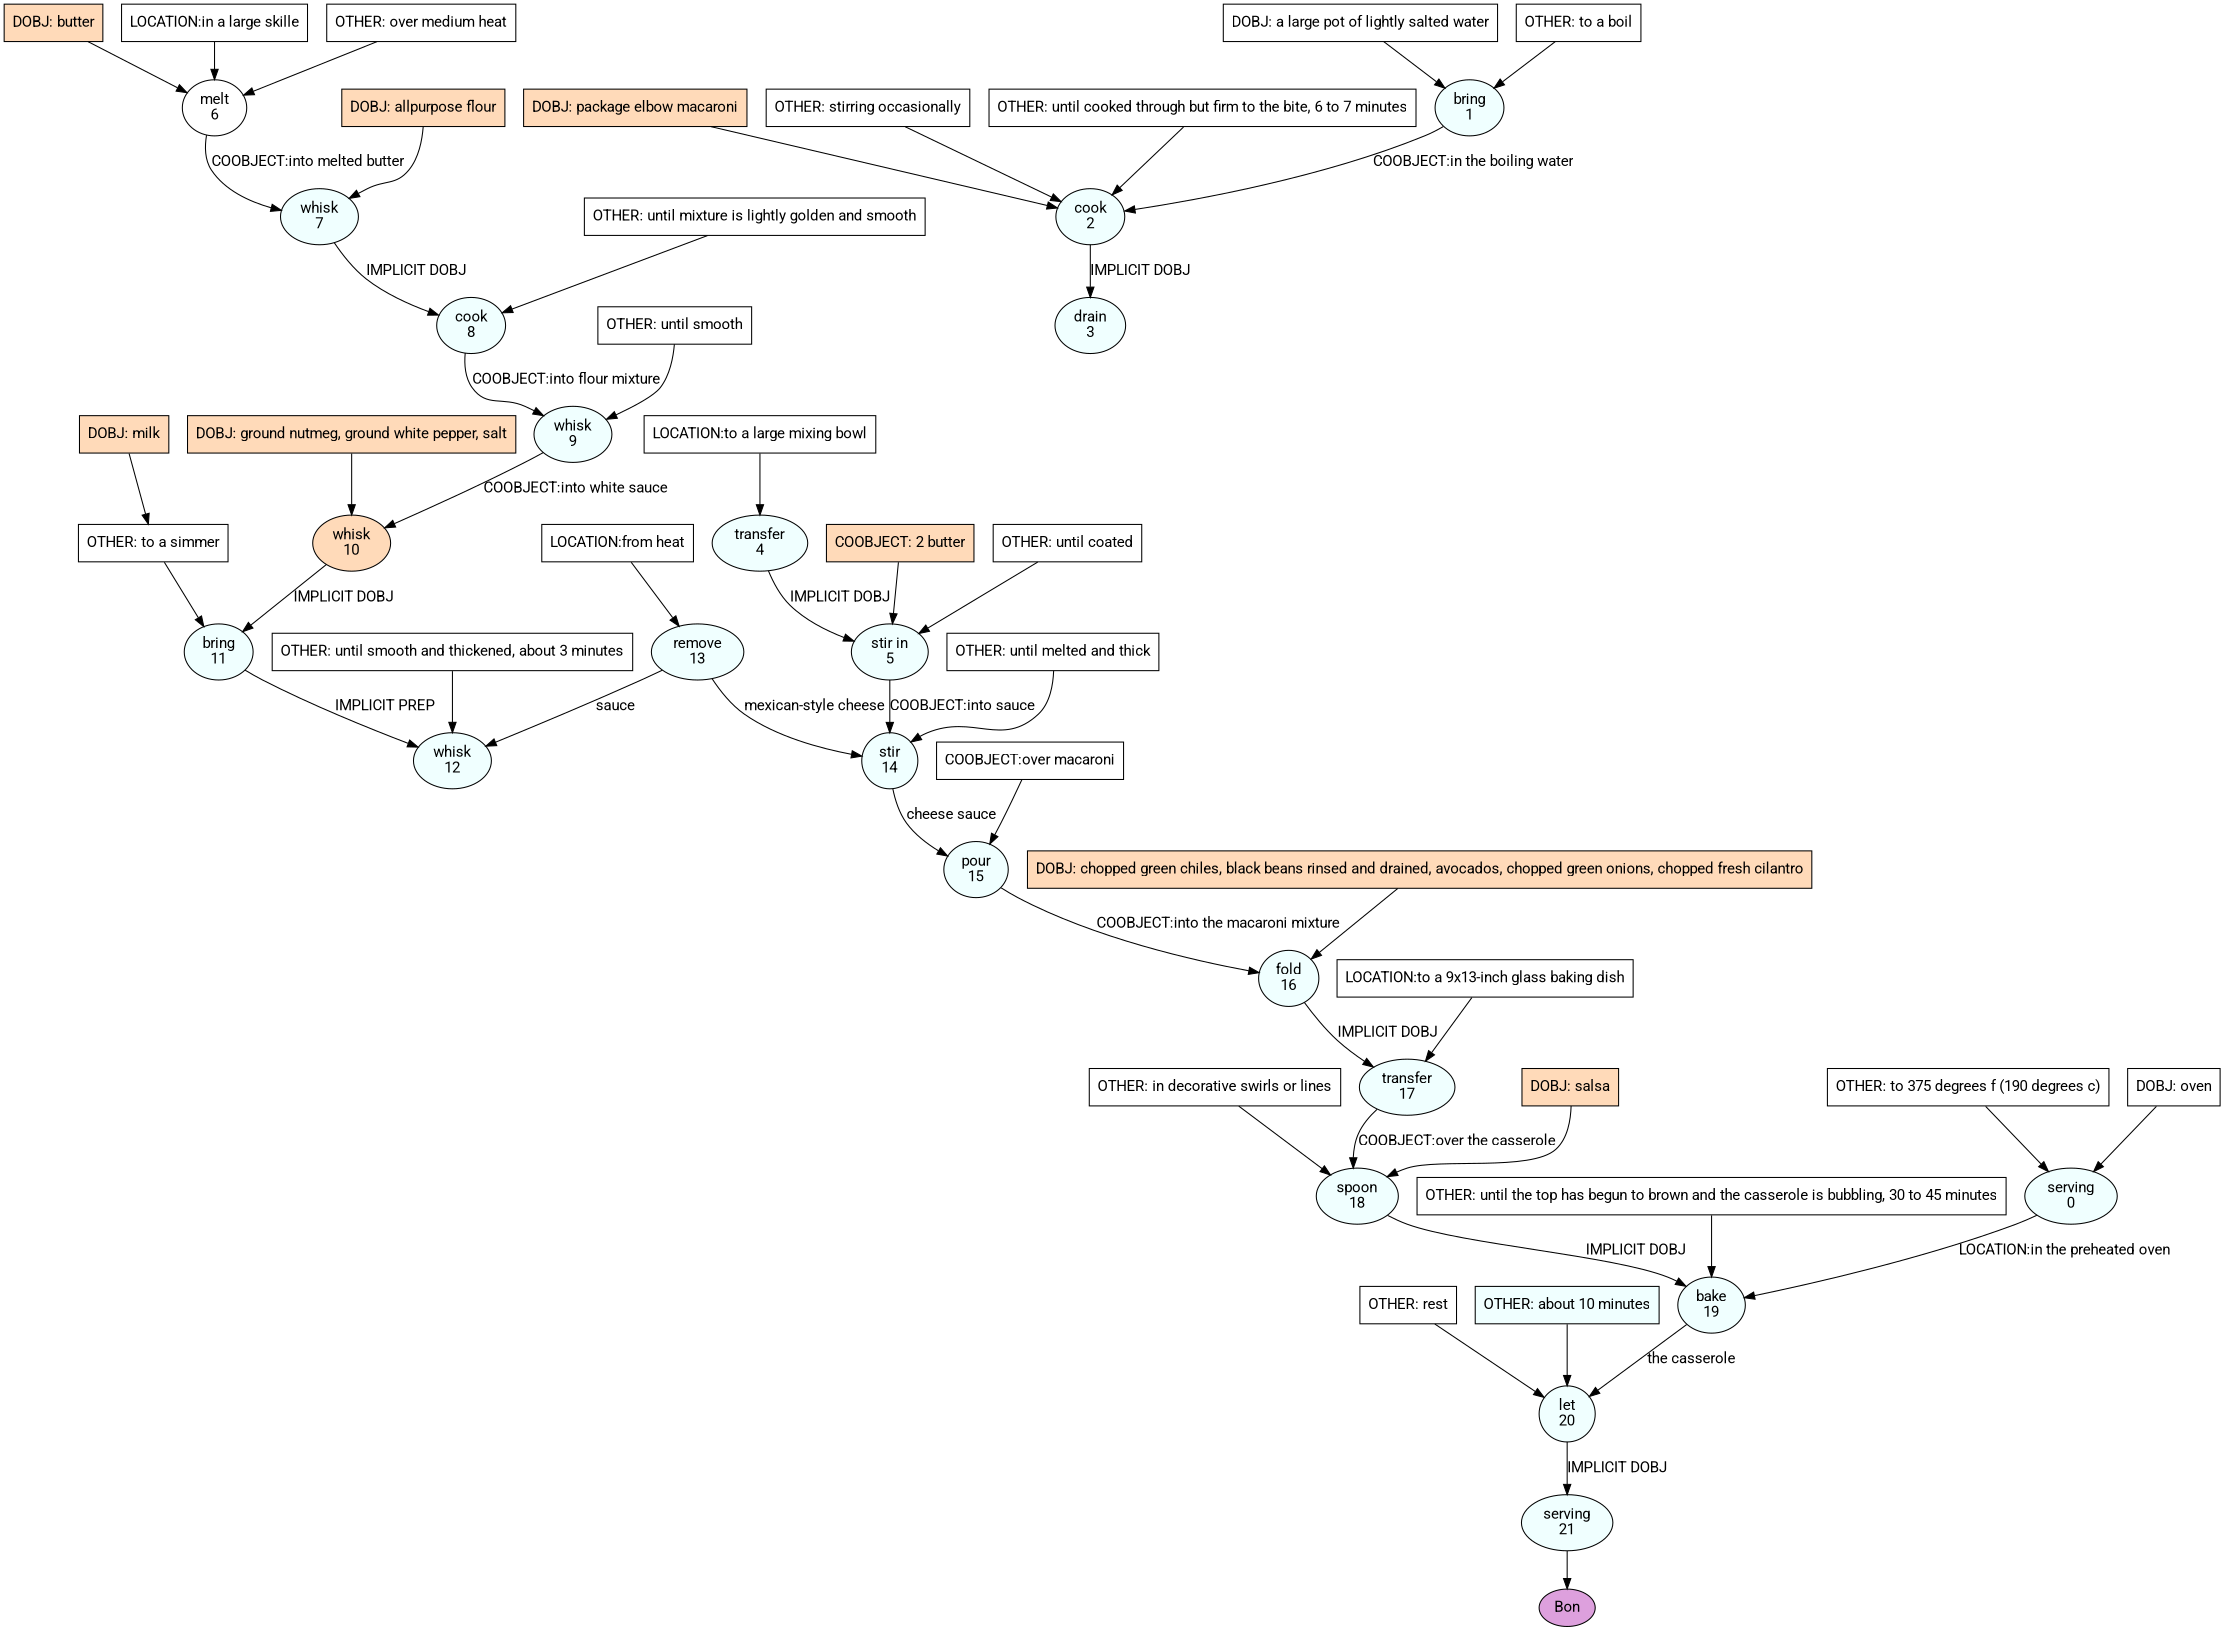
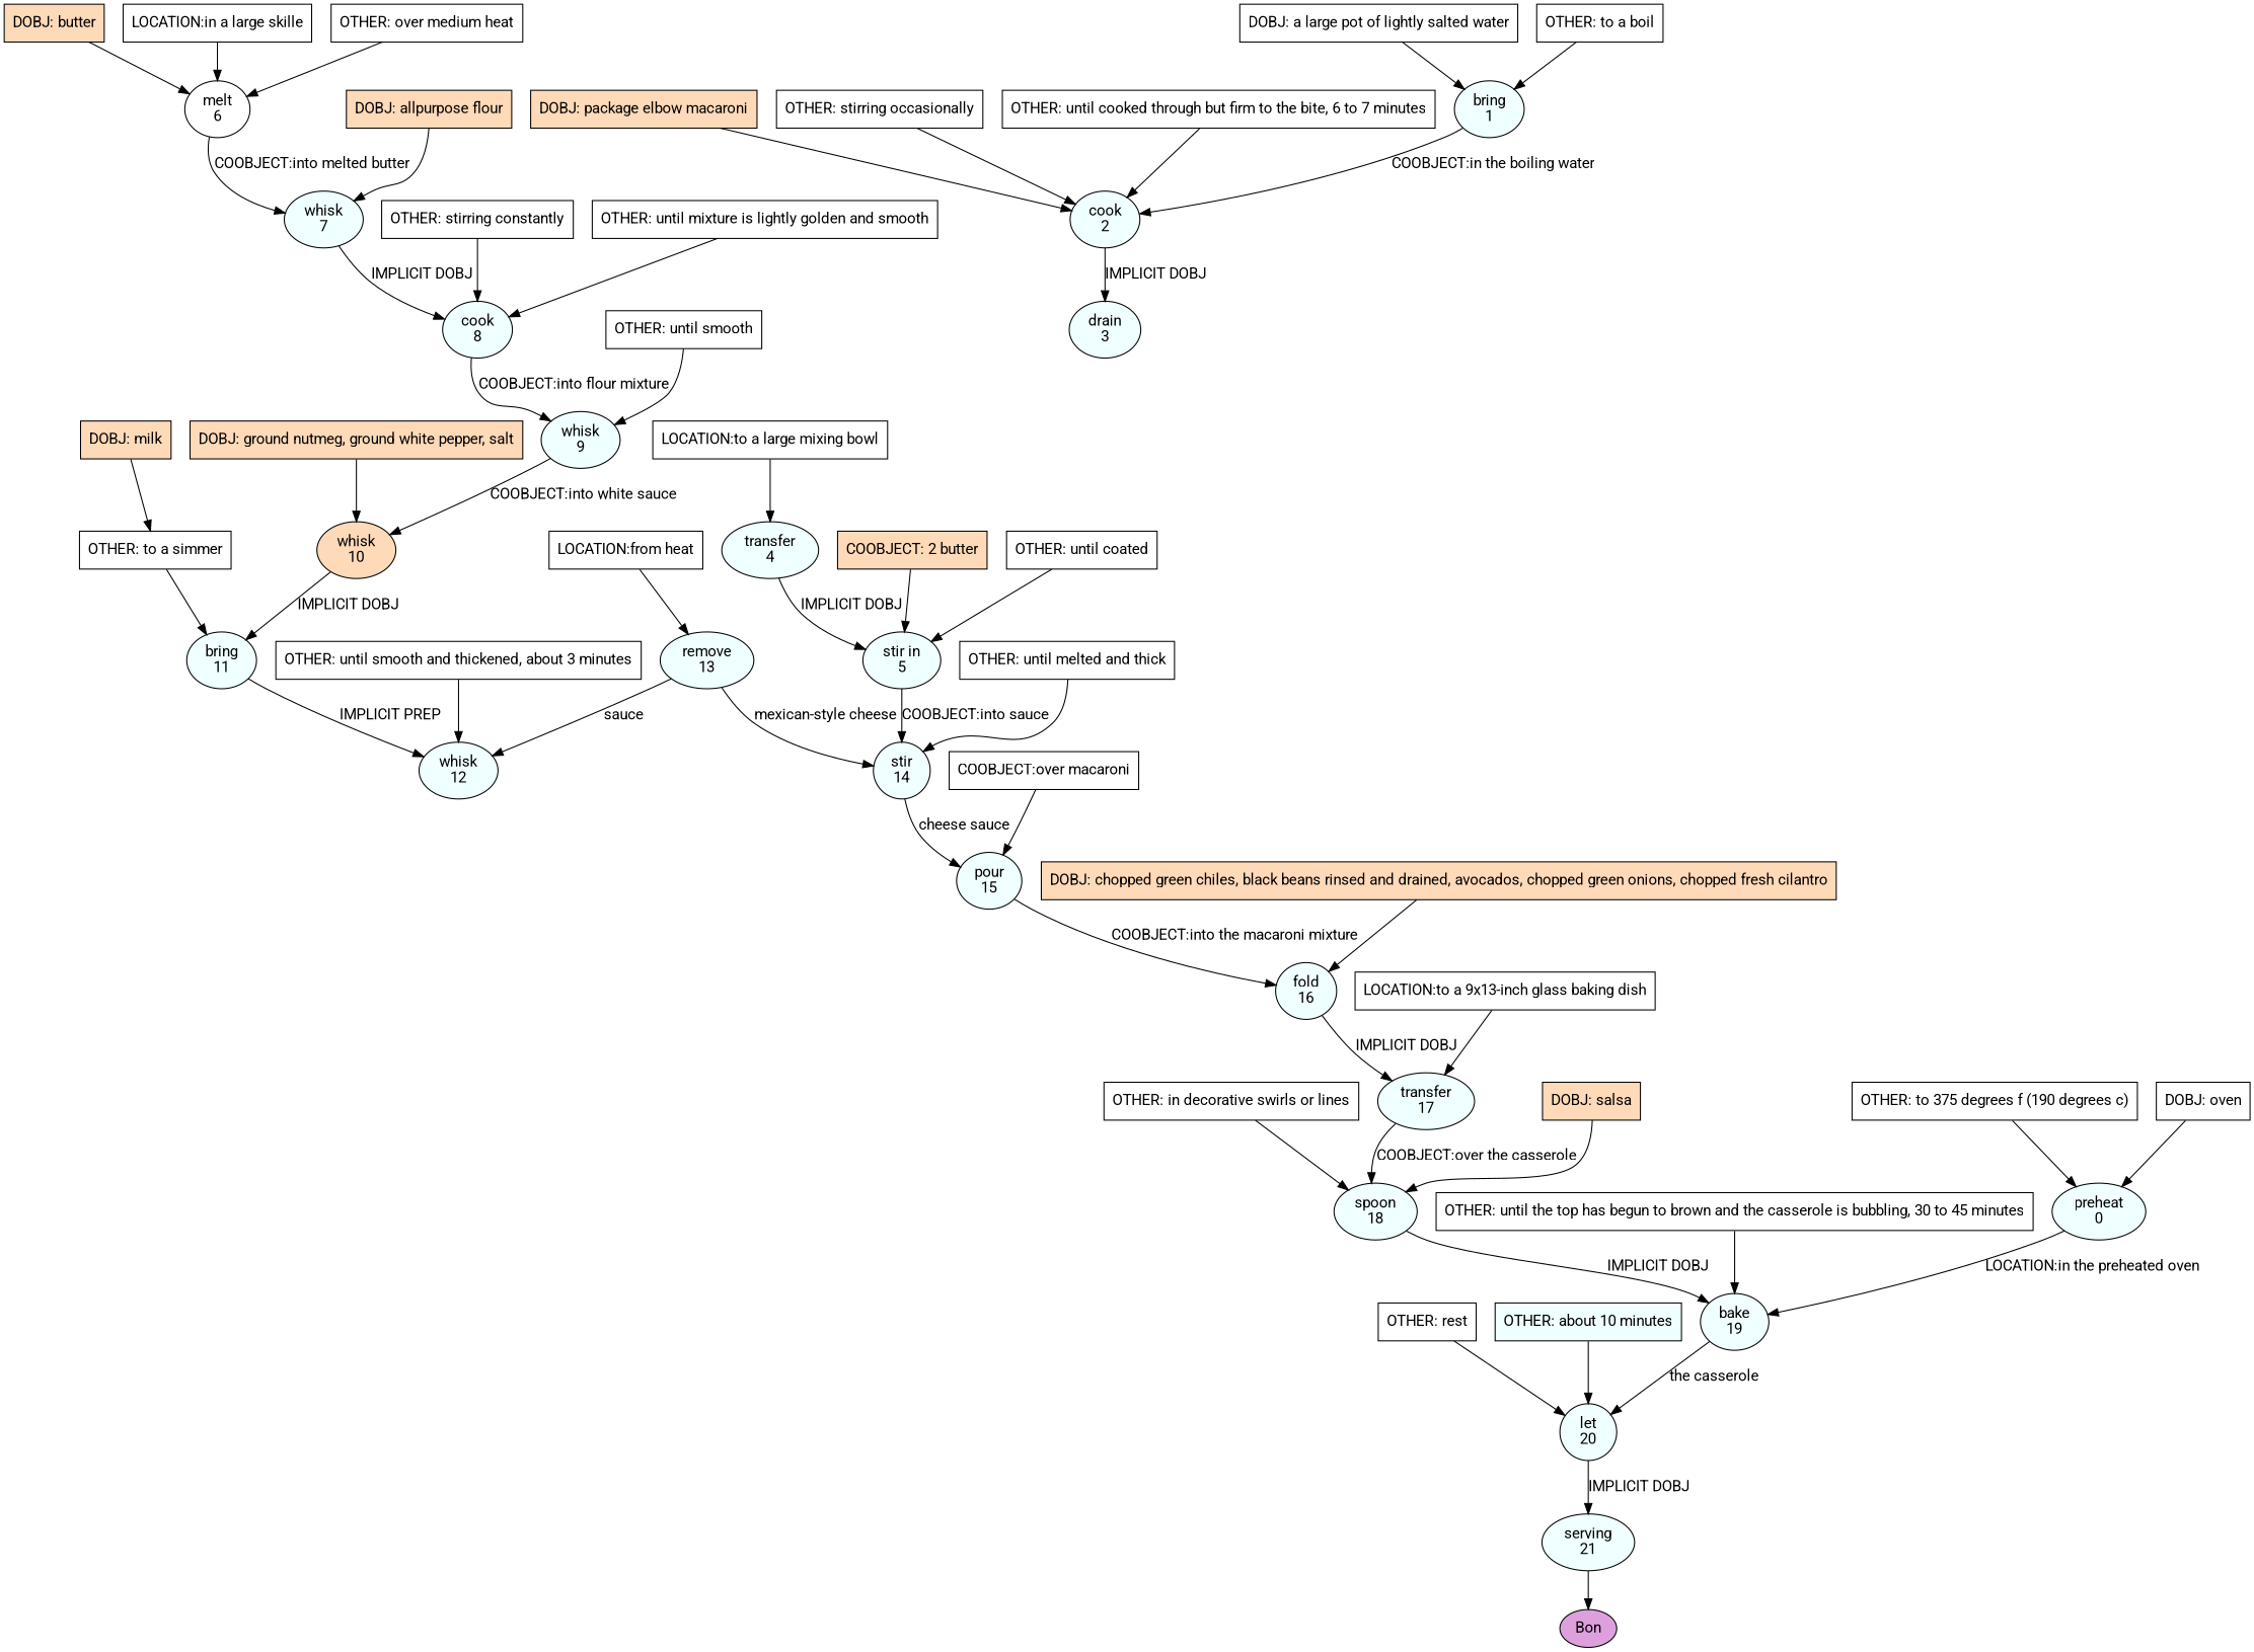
  digraph {
    fontname=Roboto
    node [fillcolor=white fontname=Roboto shape=box style=filled]
    edge [fontname=Roboto]
-   n1 [fillcolor=azure label="serving\n0" shape=oval]
+   n1 [fillcolor=azure label="preheat\n0" shape=oval]
    n2 [fillcolor=azure label="bake\n19" shape=oval]
    n3 [fillcolor=azure label="let\n20" shape=oval]
    n4 [fillcolor=azure label="bring\n1" shape=oval]
    n5 [fillcolor=azure label="cook\n2" shape=oval]
    n6 [fillcolor=azure label="drain\n3" shape=oval]
    n7 [fillcolor=azure label="transfer\n4" shape=oval]
    n8 [fillcolor=azure label="stir in\n5" shape=oval]
    n9 [fillcolor=azure label="stir\n14" shape=oval]
    n10 [fillcolor=azure label="pour\n15" shape=oval]
    n11 [label="melt\n6" shape=oval]
    n12 [fillcolor=azure label="whisk\n7" shape=oval]
    n13 [fillcolor=azure label="cook\n8" shape=oval]
    n14 [fillcolor=azure label="whisk\n9" shape=oval]
    n15 [fillcolor=peachpuff label="whisk\n10" shape=oval]
    n16 [fillcolor=azure label="bring\n11" shape=oval]
    n17 [fillcolor=azure label="whisk\n12" shape=oval]
    n18 [fillcolor=azure label="remove\n13" shape=oval]
    n19 [fillcolor=azure label="fold\n16" shape=oval]
    n20 [fillcolor=azure label="transfer\n17" shape=oval]
    n21 [fillcolor=azure label="spoon\n18" shape=oval]
    n22 [fillcolor=azure label="serving\n21" shape=oval]
    n23 [fillcolor=plum label=Bon shape=oval]
    n24 [label="DOBJ: a large pot of lightly salted water"]
    n25 [label="OTHER: to a boil"]
    n26 [label="DOBJ: oven"]
    n27 [label="OTHER: to 375 degrees f (190 degrees c)"]
    n28 [fillcolor=peachpuff label="DOBJ: butter"]
    n29 [label="LOCATION:in a large skille"]
    n30 [label="OTHER: over medium heat"]
    n31 [fillcolor=peachpuff label="DOBJ: package elbow macaroni"]
    n32 [label="OTHER: stirring occasionally"]
    n33 [label="OTHER: until cooked through but firm to the bite, 6 to 7 minutes"]
    n34 [label="LOCATION:to a large mixing bowl"]
    n35 [fillcolor=peachpuff label="COOBJECT: 2 butter"]
    n36 [label="OTHER: until coated"]
    n37 [fillcolor=peachpuff label="DOBJ: allpurpose flour"]
+   n38 [label="OTHER: stirring constantly"]
    n39 [label="OTHER: until mixture is lightly golden and smooth"]
    n40 [fillcolor=peachpuff label="DOBJ: milk"]
    n41 [label="OTHER: to a simmer"]
    n42 [label="OTHER: until smooth"]
    n43 [fillcolor=peachpuff label="DOBJ: ground nutmeg, ground white pepper, salt"]
    n44 [label="OTHER: until smooth and thickened, about 3 minutes"]
    n45 [label="LOCATION:from heat"]
    n46 [label="OTHER: until melted and thick"]
    n47 [label="COOBJECT:over macaroni"]
    n48 [fillcolor=peachpuff label="DOBJ: chopped green chiles, black beans rinsed and drained, avocados, chopped green onions, chopped fresh cilantro"]
    n49 [label="LOCATION:to a 9x13-inch glass baking dish"]
    n50 [fillcolor=peachpuff label="DOBJ: salsa"]
    n51 [label="OTHER: in decorative swirls or lines"]
    n52 [label="OTHER: until the top has begun to brown and the casserole is bubbling, 30 to 45 minutes"]
    n53 [label="OTHER: rest"]
    n54 [fillcolor=azure label="OTHER: about 10 minutes"]
    n1 -> n2 [label="LOCATION:in the preheated oven"]
    n2 -> n3 [label="the casserole"]
    n3 -> n22 [label="IMPLICIT DOBJ"]
    n4 -> n5 [label="COOBJECT:in the boiling water"]
    n5 -> n6 [label="IMPLICIT DOBJ"]
    n7 -> n8 [label="IMPLICIT DOBJ"]
    n8 -> n9 [label="COOBJECT:into sauce"]
    n9 -> n10 [label="cheese sauce"]
    n10 -> n19 [label="COOBJECT:into the macaroni mixture"]
    n11 -> n12 [label="COOBJECT:into melted butter"]
    n12 -> n13 [label="IMPLICIT DOBJ"]
    n13 -> n14 [label="COOBJECT:into flour mixture"]
    n14 -> n15 [label="COOBJECT:into white sauce"]
    n15 -> n16 [label="IMPLICIT DOBJ"]
    n16 -> n17 [label="IMPLICIT PREP"]
    n18 -> n9 [label="mexican-style cheese"]
    n18 -> n17 [label=sauce]
    n19 -> n20 [label="IMPLICIT DOBJ"]
    n20 -> n21 [label="COOBJECT:over the casserole"]
    n21 -> n2 [label="IMPLICIT DOBJ"]
    n22 -> n23
    n24 -> n4
    n25 -> n4
    n26 -> n1
    n27 -> n1
    n28 -> n11
    n29 -> n11
    n30 -> n11
    n31 -> n5
    n32 -> n5
    n33 -> n5
    n34 -> n7
    n35 -> n8
    n36 -> n8
    n37 -> n12
+   n38 -> n13
    n39 -> n13
    n40 -> n41
    n41 -> n16
    n42 -> n14
    n43 -> n15
    n44 -> n17
    n45 -> n18
    n46 -> n9
    n47 -> n10
    n48 -> n19
    n49 -> n20
    n50 -> n21
    n51 -> n21
    n52 -> n2
    n53 -> n3
    n54 -> n3
  }
